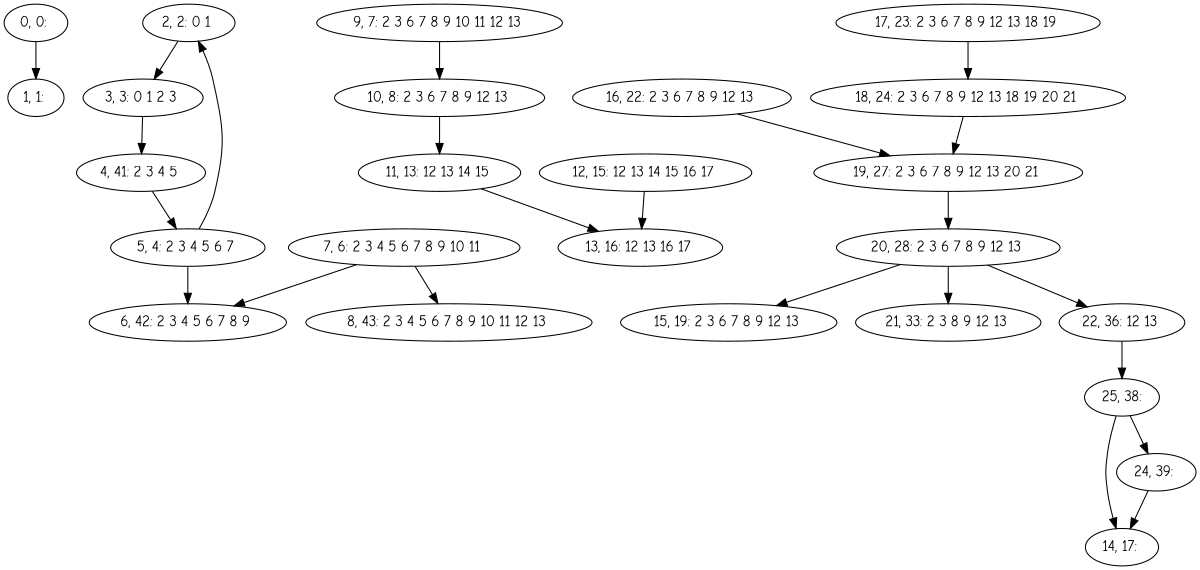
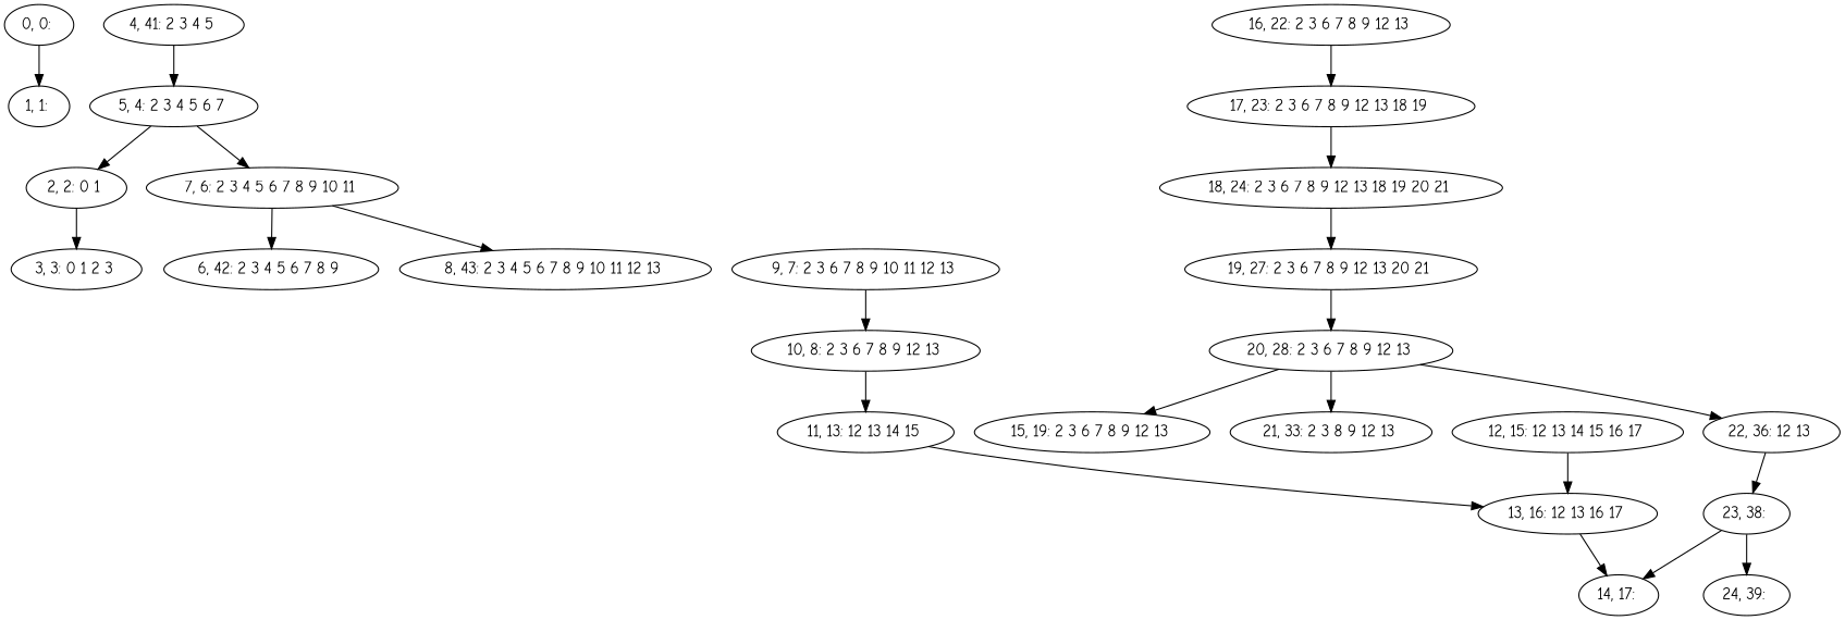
  digraph {
    fontname="Comic Neue"
    node [fontname="Comic Neue"]
    edge [fontname="Comic Neue"]
    n1 [label="0, 0: "]
    n2 [label="1, 1: "]
    n3 [label="2, 2: 0 1 "]
    n4 [label="3, 3: 0 1 2 3 "]
    n5 [label="4, 41: 2 3 4 5 "]
    n6 [label="5, 4: 2 3 4 5 6 7 "]
    n7 [label="6, 42: 2 3 4 5 6 7 8 9 "]
    n8 [label="7, 6: 2 3 4 5 6 7 8 9 10 11 "]
    n9 [label="8, 43: 2 3 4 5 6 7 8 9 10 11 12 13 "]
    n10 [label="9, 7: 2 3 6 7 8 9 10 11 12 13 "]
    n11 [label="10, 8: 2 3 6 7 8 9 12 13 "]
    n12 [label="11, 13: 12 13 14 15 "]
    n13 [label="13, 16: 12 13 16 17 "]
    n14 [label="15, 19: 2 3 6 7 8 9 12 13 "]
    n15 [label="12, 15: 12 13 14 15 16 17 "]
    n16 [label="14, 17: "]
-   n17 [label="25, 38:"]
+   n17 [label="23, 38: "]
    n18 [label="24, 39: "]
    n19 [label="16, 22: 2 3 6 7 8 9 12 13 "]
    n20 [label="17, 23: 2 3 6 7 8 9 12 13 18 19 "]
    n21 [label="18, 24: 2 3 6 7 8 9 12 13 18 19 20 21 "]
    n22 [label="19, 27: 2 3 6 7 8 9 12 13 20 21 "]
    n23 [label="20, 28: 2 3 6 7 8 9 12 13 "]
    n24 [label="21, 33: 2 3 8 9 12 13 "]
    n25 [label="22, 36: 12 13 "]
    n1 -> n2
    n3 -> n4
-   n4 -> n5
    n5 -> n6
    n6 -> n3
-   n6 -> n7
+   n6 -> n8
    n8 -> n7
    n8 -> n9
    n10 -> n11
    n11 -> n12
    n12 -> n13
-   n18 -> n16
+   n13 -> n16
    n15 -> n13
    n17 -> n16
    n17 -> n18
-   n19 -> n22
+   n19 -> n20
    n20 -> n21
    n21 -> n22
    n22 -> n23
    n23 -> n14
    n23 -> n24
    n23 -> n25
    n25 -> n17
  }
